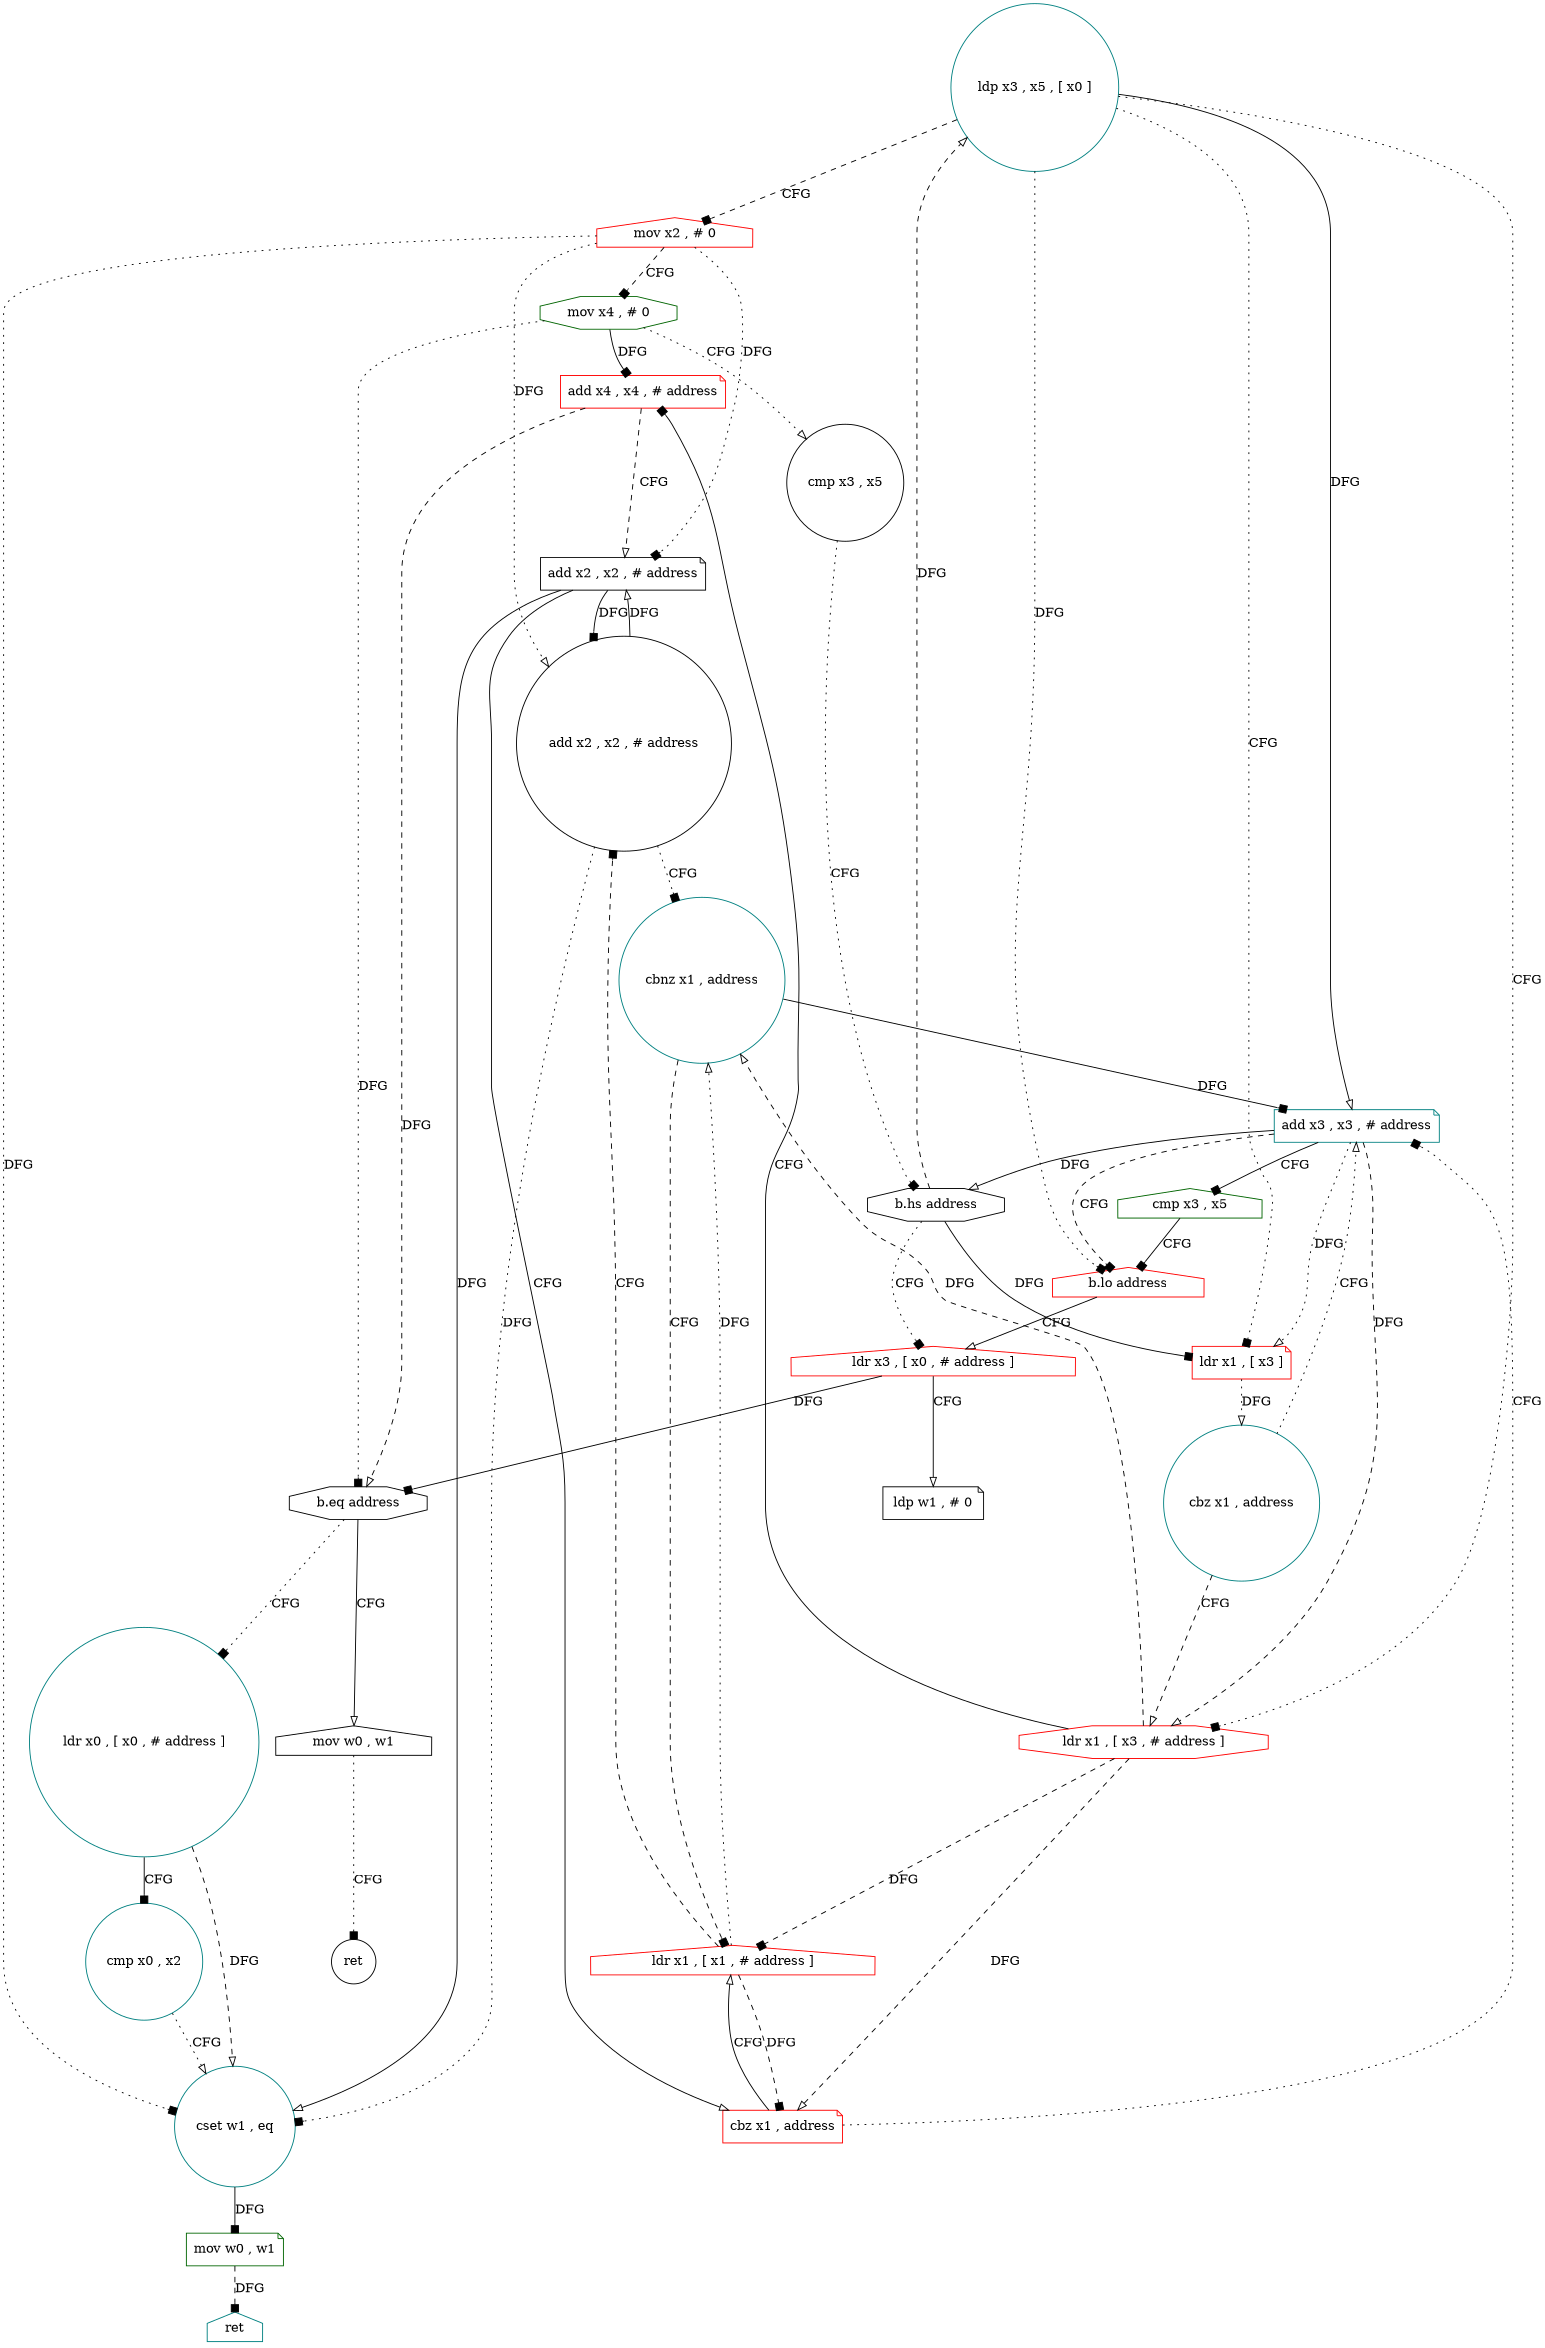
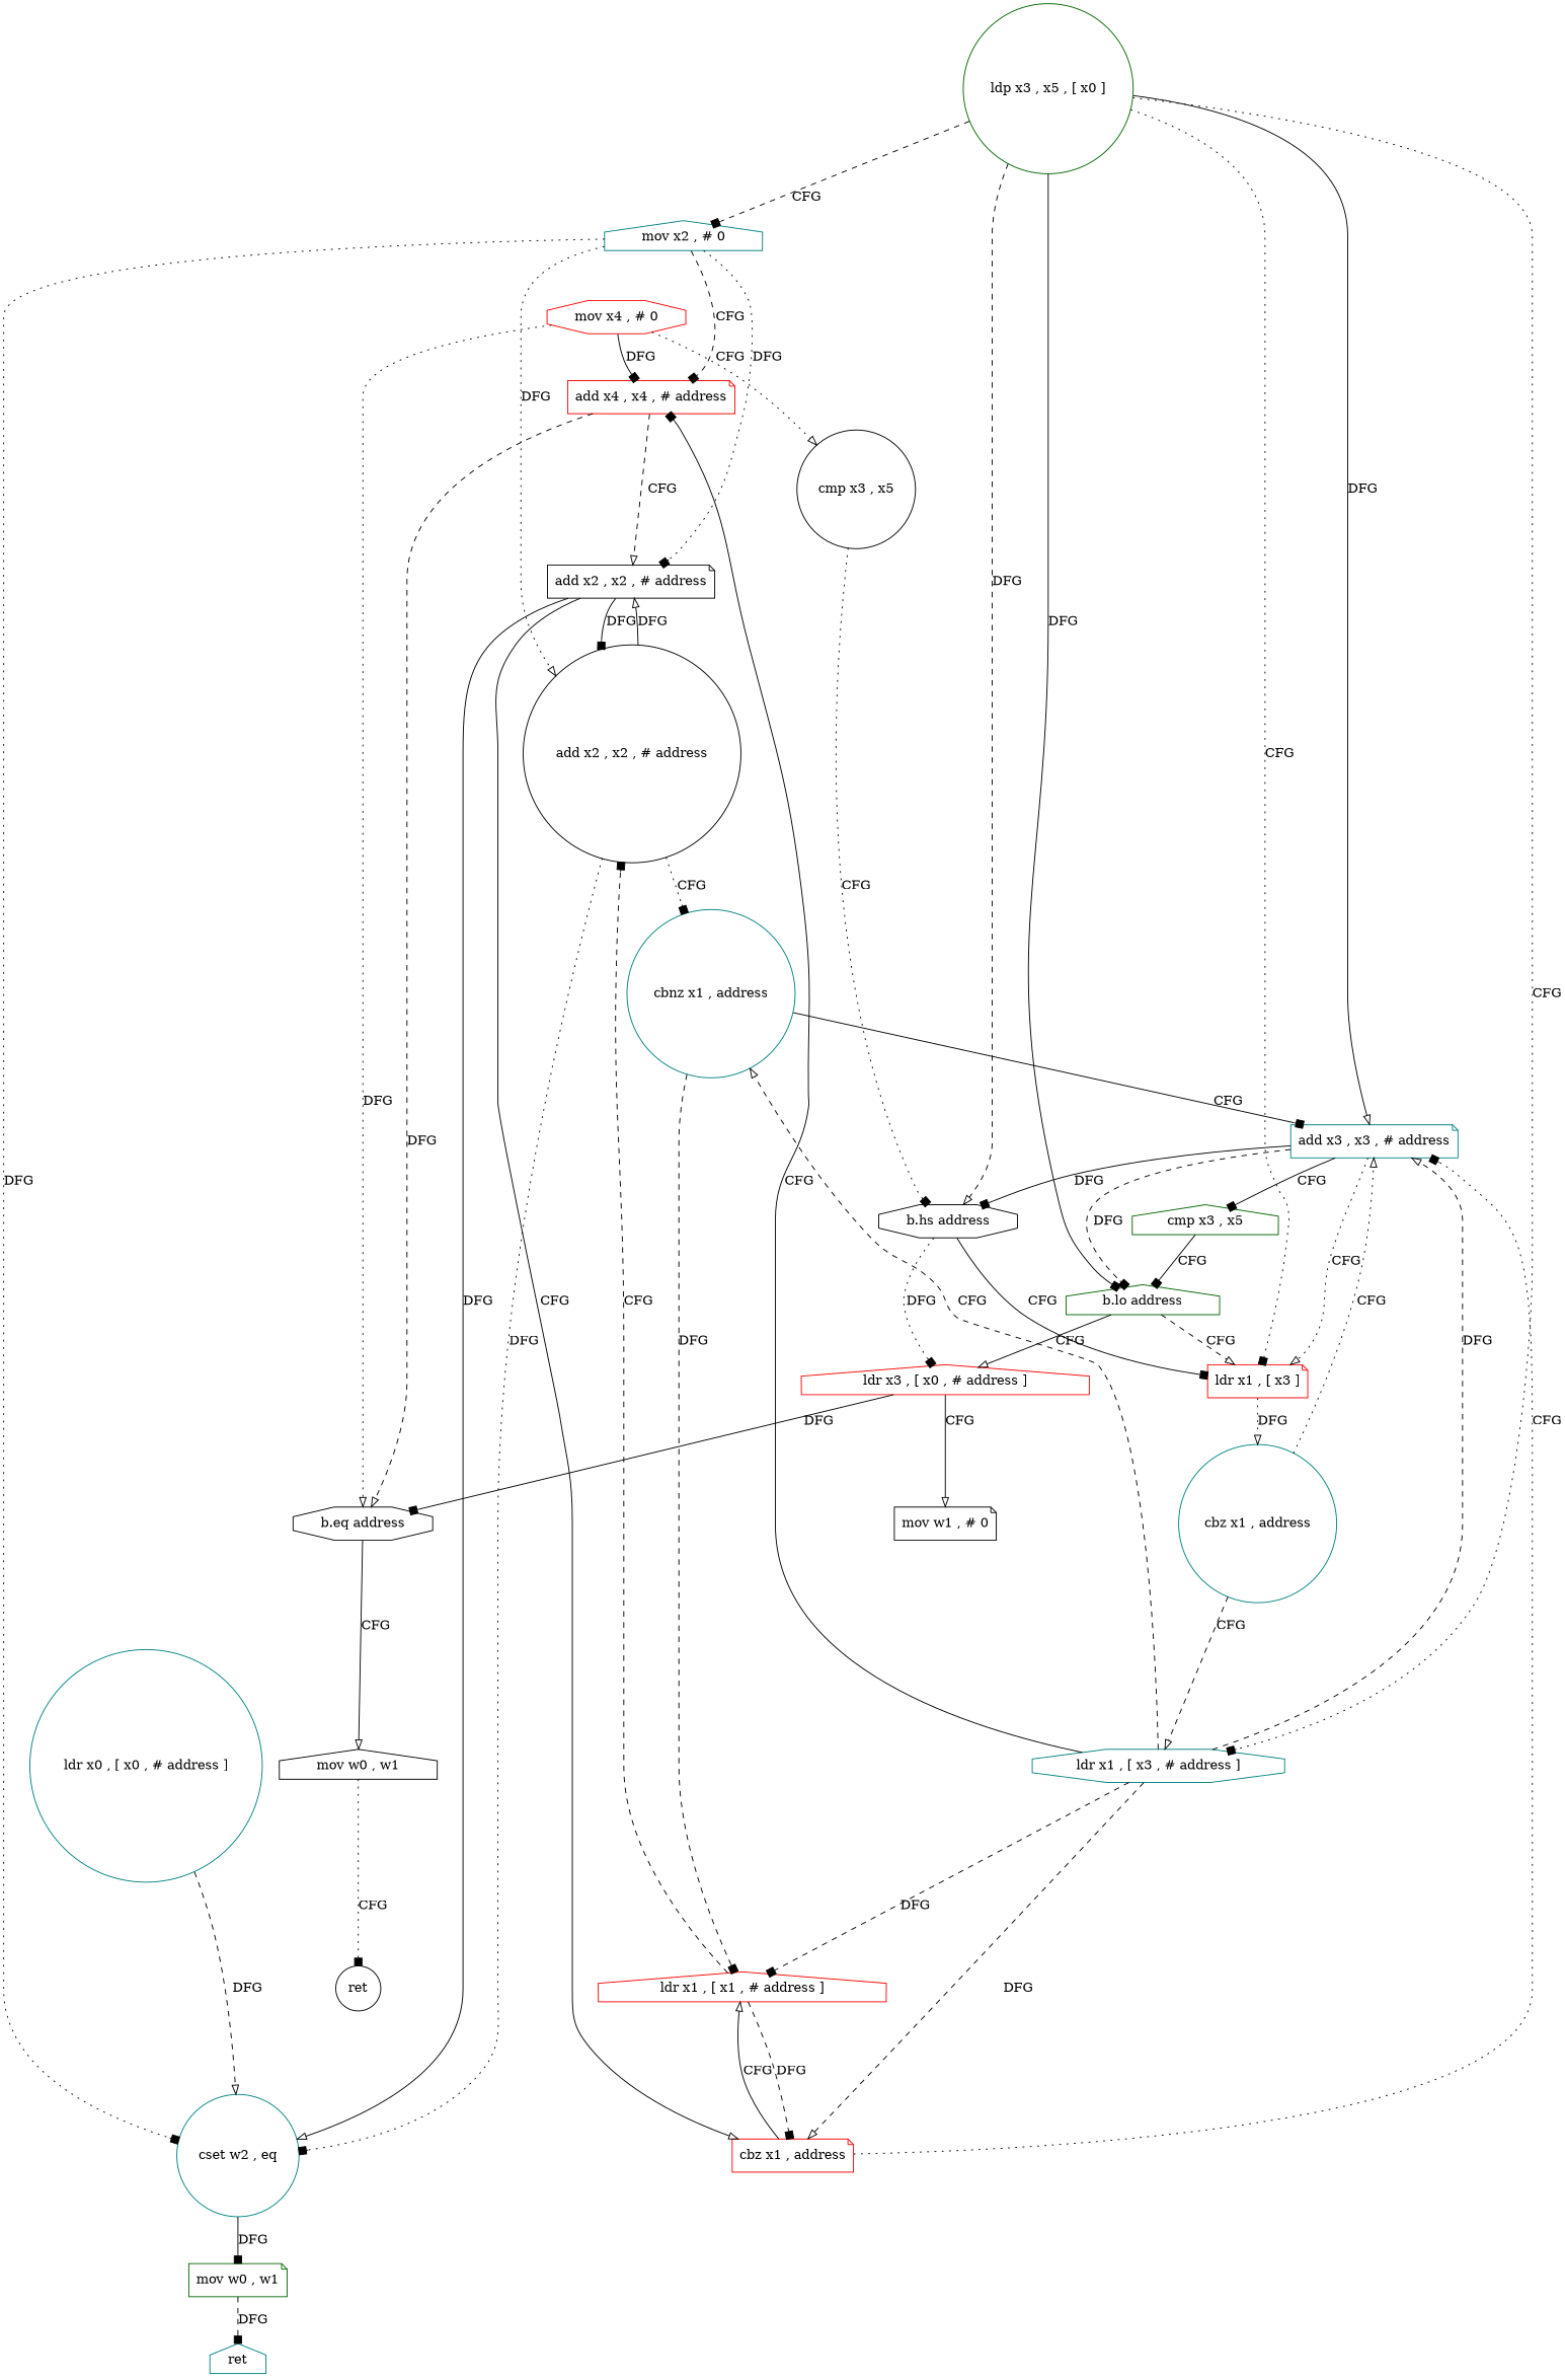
  digraph {
    node [color=teal shape=circle]
    edge [arrowhead=box style=dotted]
-   n1 [label="ldp x3 , x5 , [ x0 ]"]
-   n2 [color=red label="mov x2 , # 0" shape=house]
+   n1 [color=darkgreen label="ldp x3 , x5 , [ x0 ]"]
+   n2 [label="mov x2 , # 0" shape=house]
    n3 [color=black label="b.hs address" shape=octagon]
    n4 [color=red label="ldr x1 , [ x3 ]" shape=note]
    n5 [label="add x3 , x3 , # address" shape=note]
-   n6 [color=red label="ldr x1 , [ x3 , # address ]" shape=octagon]
-   n7 [color=red label="b.lo address" shape=house]
-   n8 [color=darkgreen label="mov x4 , # 0" shape=octagon]
-   n9 [label="cset w1 , eq"]
+   n6 [label="ldr x1 , [ x3 , # address ]" shape=octagon]
+   n7 [color=darkgreen label="b.lo address" shape=house]
+   n8 [color=red label="mov x4 , # 0" shape=octagon]
+   n9 [label="cset w2 , eq"]
    n10 [color=black label="add x2 , x2 , # address" shape=note]
    n11 [color=black label="add x2 , x2 , # address"]
    n12 [color=red label="ldr x3 , [ x0 , # address ]" shape=house]
    n13 [label="cbz x1 , address"]
    n14 [color=darkgreen label="cmp x3 , x5" shape=house]
    n15 [color=red label="add x4 , x4 , # address" shape=note]
    n16 [color=red label="cbz x1 , address" shape=note]
    n17 [color=red label="ldr x1 , [ x1 , # address ]" shape=house]
    n18 [label="cbnz x1 , address"]
    n19 [color=black label="cmp x3 , x5"]
    n20 [color=black label="b.eq address" shape=octagon]
    n21 [color=darkgreen label="mov w0 , w1" shape=note]
    n22 [label="ldr x0 , [ x0 , # address ]"]
    n23 [color=black label="mov w0 , w1" shape=house]
-   n24 [color=black label="ldp w1 , # 0" shape=note]
-   n25 [label="cmp x0 , x2"]
+   n24 [color=black label="mov w1 , # 0" shape=note]
    n26 [color=black label=ret]
    n27 [label=ret shape=house]
    n1 -> n2 [label=CFG style=dashed]
-   n3 -> n1 [arrowhead=onormal label=DFG style=dashed]
+   n1 -> n3 [arrowhead=onormal label=DFG style=dashed]
    n1 -> n4 [label=CFG]
    n1 -> n5 [arrowhead=onormal label=DFG style=solid]
    n1 -> n6 [label=CFG]
-   n1 -> n7 [label=DFG]
-   n2 -> n8 [label=CFG style=dashed]
+   n1 -> n7 [label=DFG style=solid]
+   n2 -> n15 [label=CFG style=dashed]
    n2 -> n9 [label=DFG]
    n2 -> n10 [label=DFG]
    n2 -> n11 [arrowhead=onormal label=DFG]
-   n3 -> n4 [label=DFG style=solid]
-   n3 -> n12 [label=CFG]
+   n3 -> n4 [label=CFG style=solid]
+   n3 -> n12 [label=DFG]
    n4 -> n13 [arrowhead=onormal label=DFG]
-   n5 -> n3 [arrowhead=onormal label=DFG style=solid]
-   n5 -> n4 [arrowhead=onormal label=DFG]
-   n5 -> n6 [arrowhead=onormal label=DFG style=dashed]
-   n5 -> n7 [label=CFG style=dashed]
+   n5 -> n3 [label=DFG style=solid]
+   n5 -> n4 [arrowhead=onormal label=CFG]
+   n6 -> n5 [arrowhead=onormal label=DFG style=dashed]
+   n5 -> n7 [label=DFG style=dashed]
    n5 -> n14 [label=CFG style=solid]
    n6 -> n15 [label=CFG style=solid]
    n6 -> n16 [arrowhead=onormal label=DFG style=dashed]
    n6 -> n17 [label=DFG style=dashed]
-   n6 -> n18 [arrowhead=onormal label=DFG style=dashed]
+   n6 -> n18 [arrowhead=onormal label=CFG style=dashed]
+   n7 -> n4 [arrowhead=onormal label=CFG style=dashed]
    n7 -> n12 [arrowhead=onormal label=CFG style=solid]
    n8 -> n15 [label=DFG style=solid]
    n8 -> n19 [arrowhead=onormal label=CFG]
-   n8 -> n20 [label=DFG]
+   n8 -> n20 [arrowhead=onormal label=DFG]
    n9 -> n21 [label=DFG style=solid]
    n10 -> n9 [arrowhead=onormal label=DFG style=solid]
    n10 -> n11 [label=DFG style=solid]
    n10 -> n16 [arrowhead=onormal label=CFG style=solid]
    n11 -> n9 [label=DFG]
    n11 -> n10 [arrowhead=onormal label=DFG style=solid]
    n11 -> n18 [label=CFG]
    n12 -> n20 [label=DFG style=solid]
    n12 -> n24 [arrowhead=onormal label=CFG style=solid]
    n13 -> n5 [arrowhead=onormal label=CFG]
    n13 -> n6 [arrowhead=onormal label=CFG style=dashed]
    n14 -> n7 [label=CFG style=solid]
    n15 -> n10 [arrowhead=onormal label=CFG style=dashed]
    n15 -> n20 [arrowhead=onormal label=DFG style=dashed]
    n16 -> n5 [label=CFG]
    n16 -> n17 [arrowhead=onormal label=CFG style=solid]
    n17 -> n11 [label=CFG style=dashed]
    n17 -> n16 [label=DFG style=dashed]
-   n17 -> n18 [arrowhead=onormal label=DFG]
-   n18 -> n5 [label=DFG style=solid]
-   n18 -> n17 [label=CFG style=dashed]
+   n18 -> n5 [label=CFG style=solid]
+   n18 -> n17 [label=DFG style=dashed]
    n19 -> n3 [label=CFG]
-   n20 -> n22 [label=CFG]
    n20 -> n23 [arrowhead=onormal label=CFG style=solid]
    n21 -> n27 [label=DFG style=dashed]
    n22 -> n9 [arrowhead=onormal label=DFG style=dashed]
-   n22 -> n25 [label=CFG style=solid]
    n23 -> n26 [label=CFG]
-   n25 -> n9 [arrowhead=onormal label=CFG]
  }
